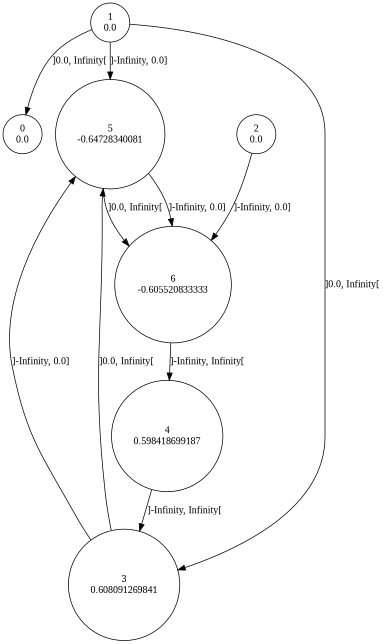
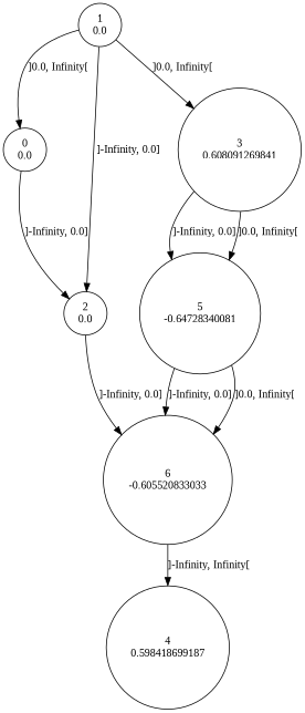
  digraph {
    fontname="Liberation Serif"
    node [fontname="Liberation Serif" shape=circle]
    edge [fontname="Liberation Serif"]
    n1 [label="0\n0.0"]
    n2 [label="2\n0.0"]
-   n3 [label="6\n-0.605520833333"]
+   n3 [label="6\n-0.605520833033"]
    n4 [label="1\n0.0"]
    n5 [label="5\n-0.64728340081"]
    n6 [label="3\n0.608091269841"]
    n7 [label="4\n0.598418699187"]
+   n1 -> n2 [label="]-Infinity, 0.0]"]
    n2 -> n3 [label="]-Infinity, 0.0]"]
    n3 -> n7 [label="]-Infinity, Infinity["]
    n4 -> n1 [label="]0.0, Infinity["]
-   n4 -> n5 [label="]-Infinity, 0.0]"]
+   n4 -> n2 [label="]-Infinity, 0.0]"]
    n4 -> n6 [label="]0.0, Infinity["]
    n5 -> n3 [label="]-Infinity, 0.0]"]
    n5 -> n3 [label="]0.0, Infinity["]
    n6 -> n5 [label="]-Infinity, 0.0]"]
    n6 -> n5 [label="]0.0, Infinity["]
-   n7 -> n6 [label="]-Infinity, Infinity["]
  }
